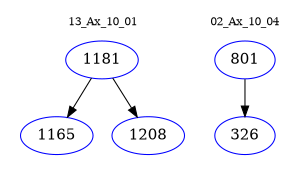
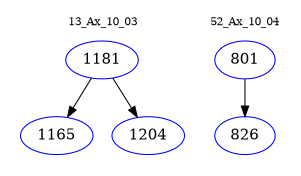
  digraph {
    node [color=blue]
    edge [color=black]
    n1 [label=1181]
    n2 [label=1165]
-   n3 [label=1208]
+   n3 [label=1204]
    n4 [label=801]
-   n5 [label=326]
+   n5 [label=826]
    subgraph cluster_1 {
      color=white
      fontsize=10
-     label="13_Ax_10_01"
+     label="13_Ax_10_03"
      n1
      n2
      n3
    }
    subgraph cluster_2 {
      color=white
      fontsize=10
-     label="02_Ax_10_04"
+     label="52_Ax_10_04"
      n4
      n5
    }
    n1 -> n2
    n1 -> n3
    n4 -> n5
  }
